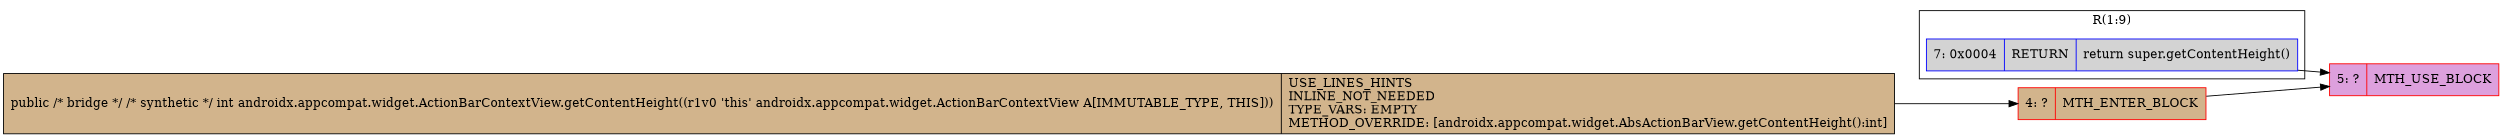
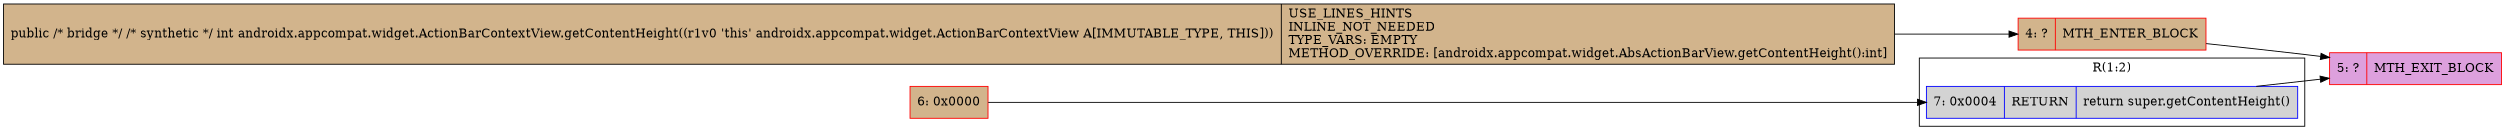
  digraph {
    rankdir=LR
    node [color=red fillcolor=tan shape=record style=filled]
    n1 [color=blue fillcolor=lightgrey label="{7\:\ 0x0004|RETURN\l|return super.getContentHeight()\l}"]
-   n2 [fillcolor=plum label="{5\:\ ?|MTH_USE_BLOCK\l}"]
+   n2 [fillcolor=plum label="{5\:\ ?|MTH_EXIT_BLOCK\l}"]
    n3 [label="{4\:\ ?|MTH_ENTER_BLOCK\l}"]
+   n4 [label="{6\:\ 0x0000}"]
    n5 [label="{public \/* bridge *\/ \/* synthetic *\/ int androidx.appcompat.widget.ActionBarContextView.getContentHeight((r1v0 'this' androidx.appcompat.widget.ActionBarContextView A[IMMUTABLE_TYPE, THIS]))  | USE_LINES_HINTS\lINLINE_NOT_NEEDED\lTYPE_VARS: EMPTY\lMETHOD_OVERRIDE: [androidx.appcompat.widget.AbsActionBarView.getContentHeight():int]\l}" color=""]
    subgraph cluster_1 {
-     label="R(1:9)"
+     label="R(1:2)"
      n1
    }
    n1 -> n2
    n3 -> n2
+   n4 -> n1
    n5 -> n3
  }
